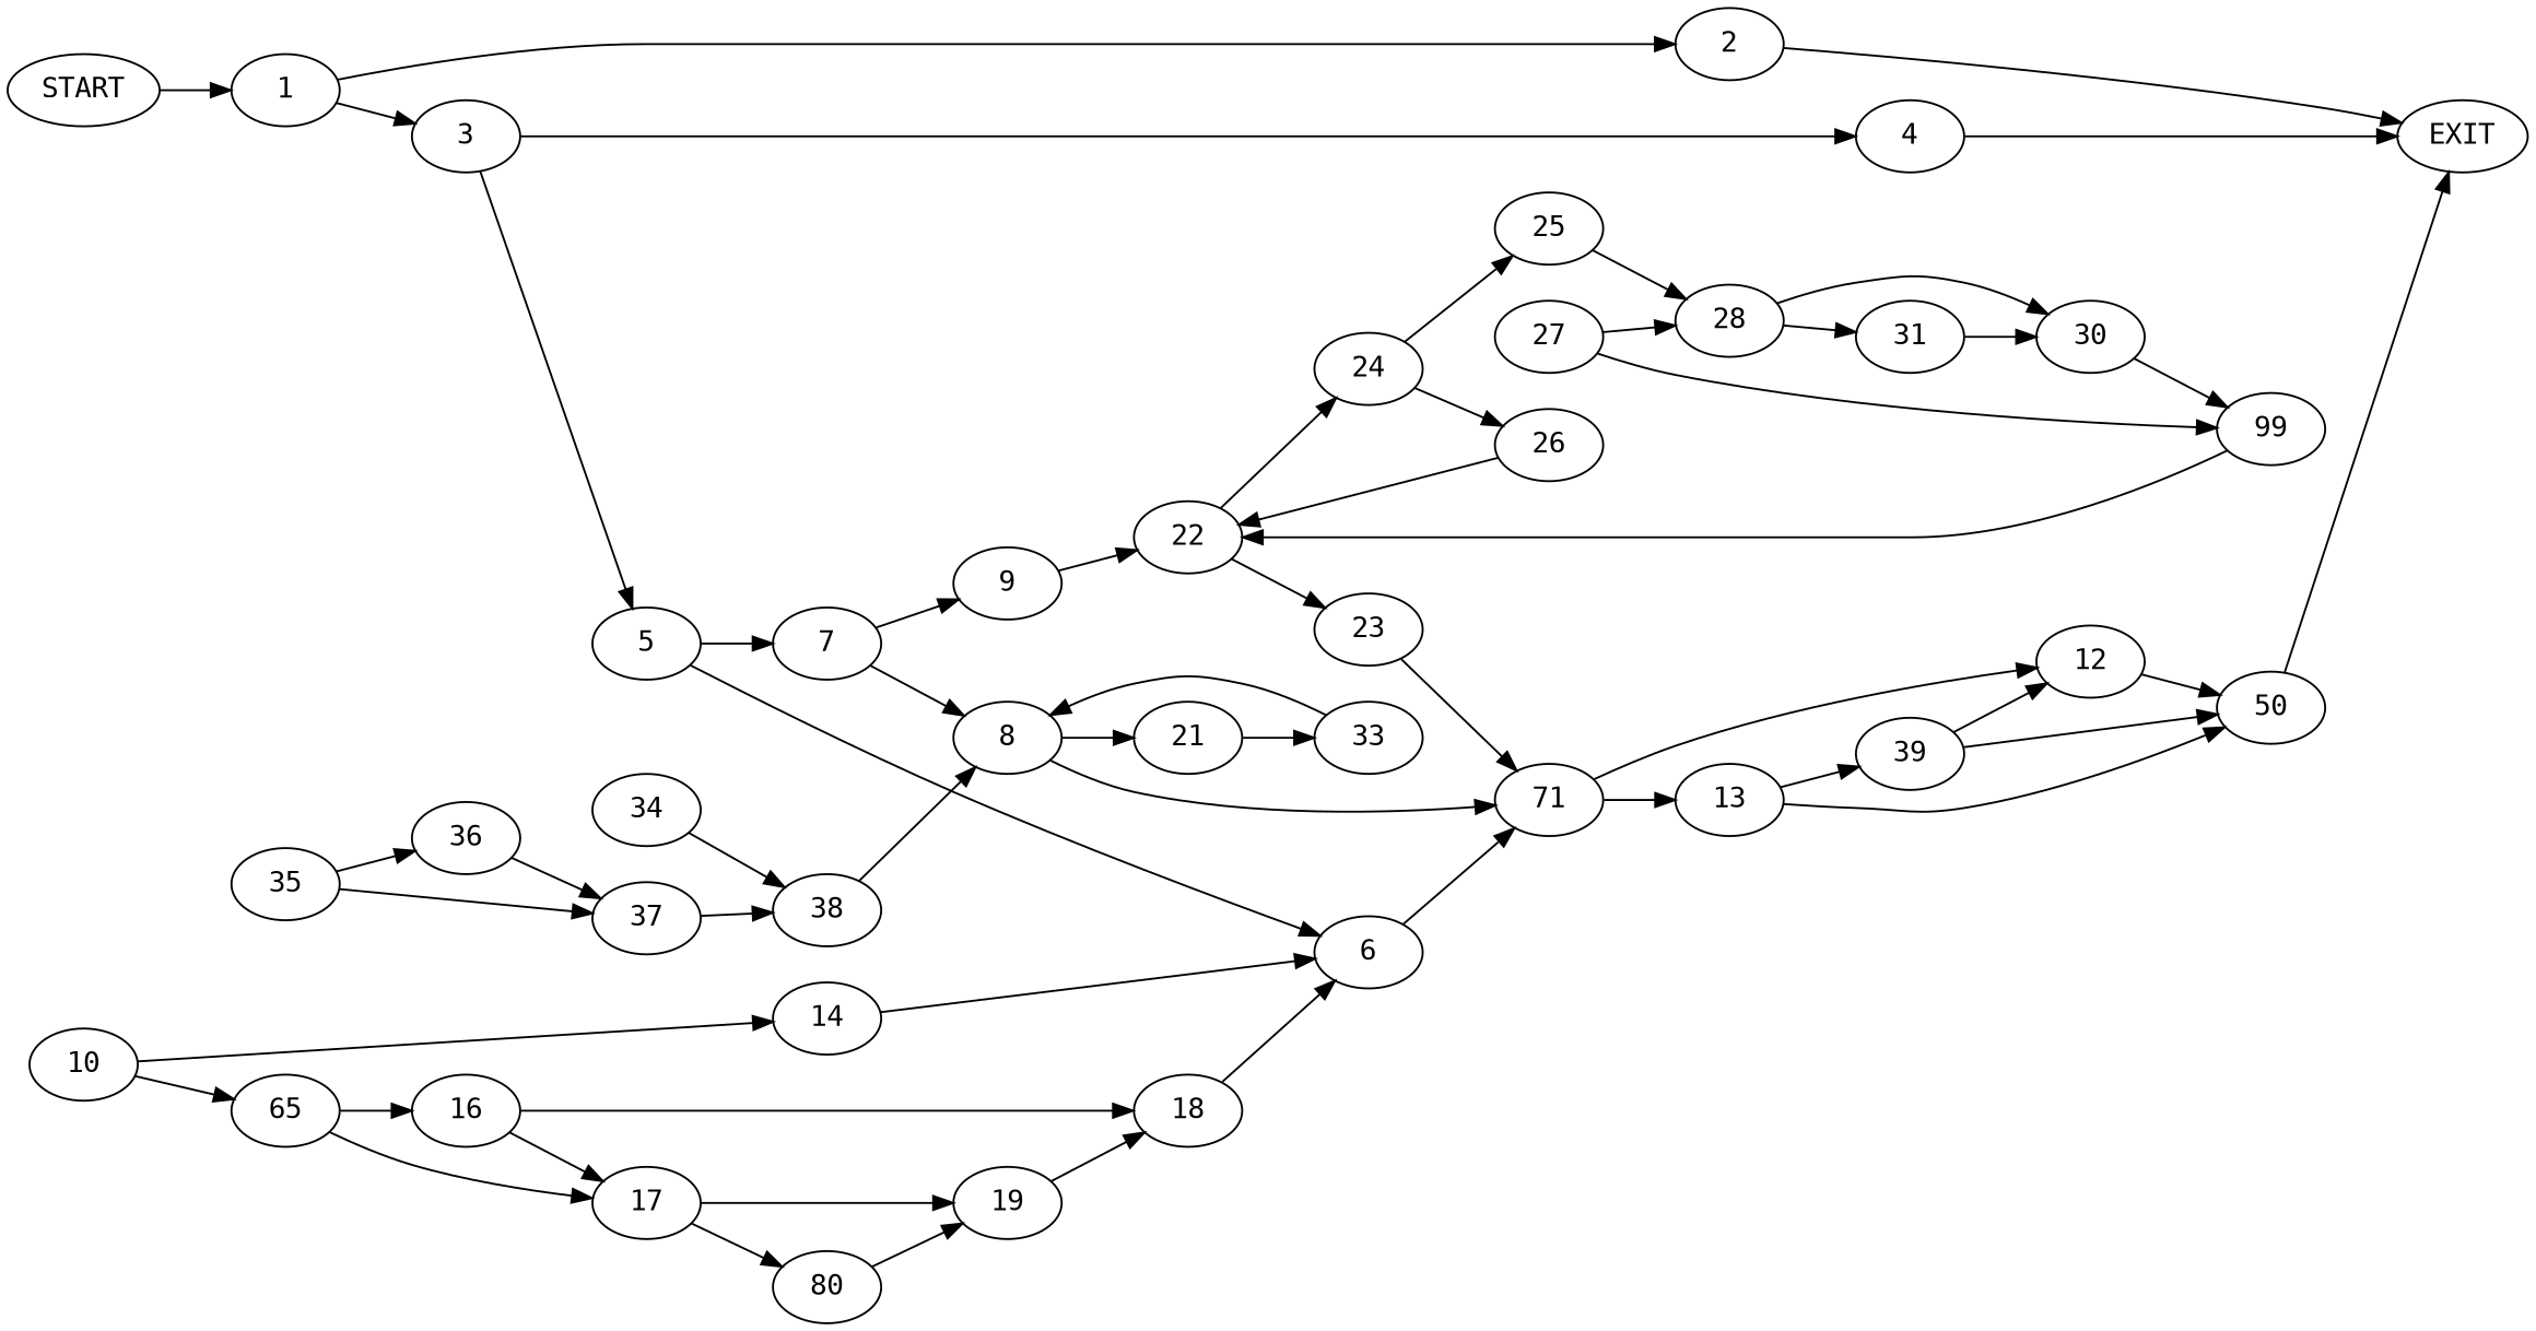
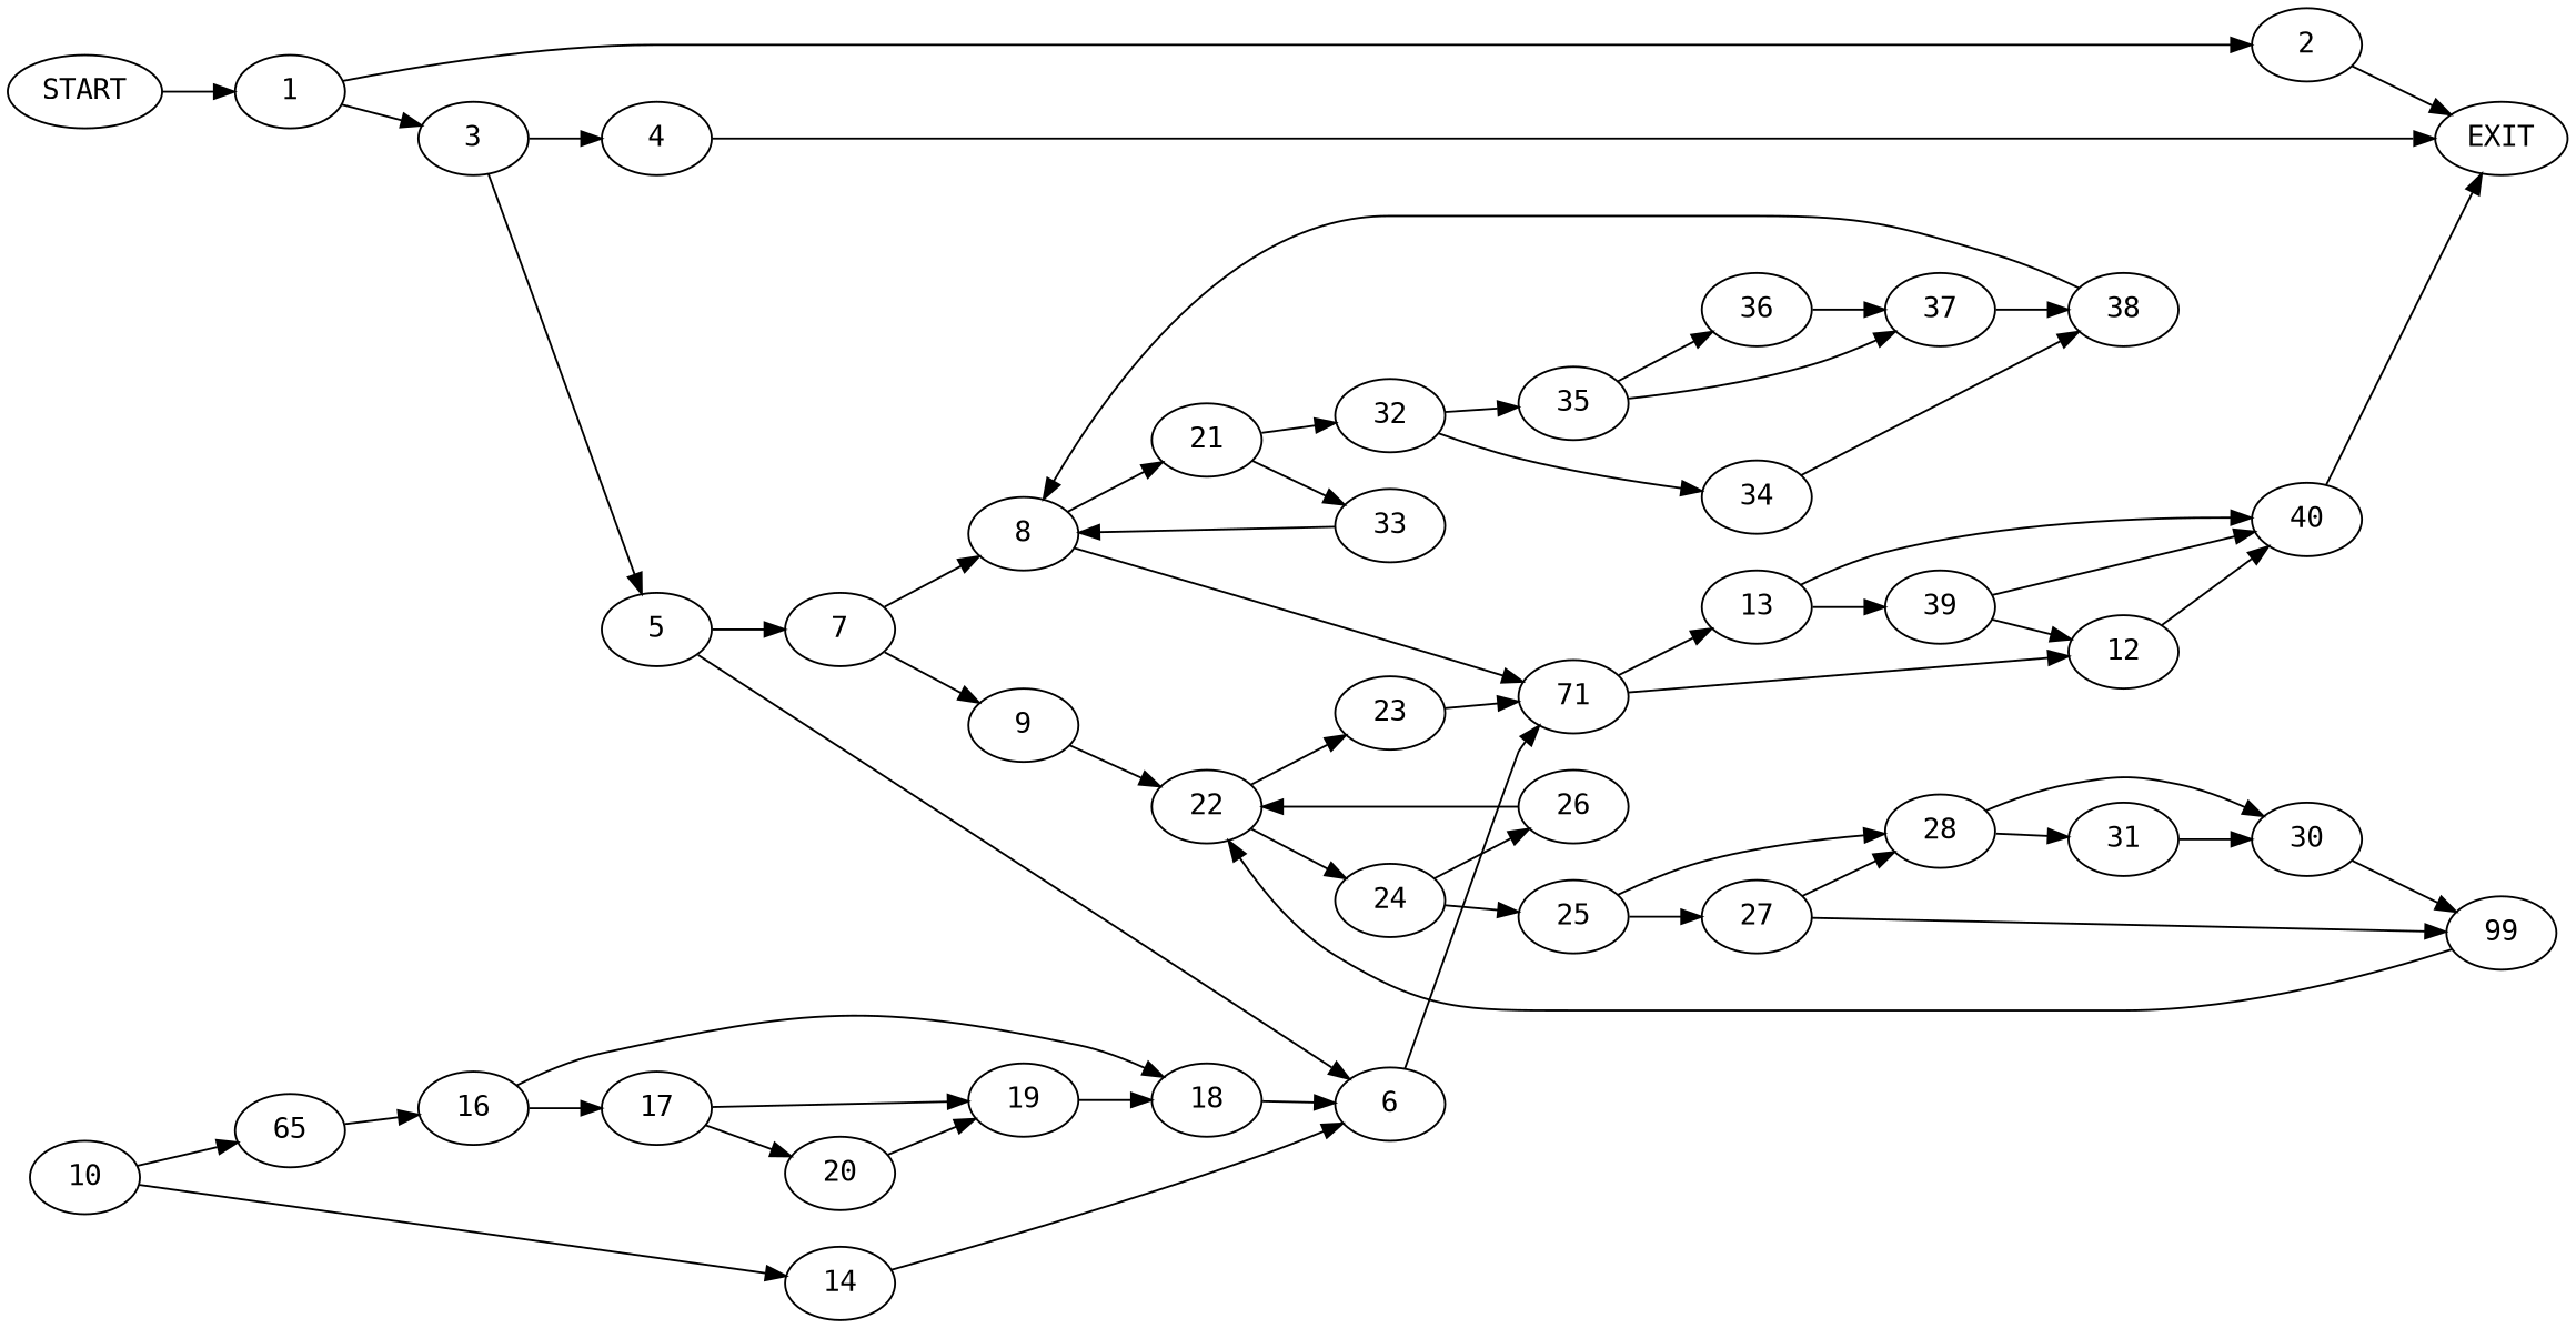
  digraph {
    fontname="DejaVu Sans Mono"
    rankdir=LR
    node [fontname="DejaVu Sans Mono"]
    edge [fontname="DejaVu Sans Mono"]
    n1 [label=START]
    1
    2
    3
    n5 [label=EXIT]
    4
    5
    6
    7
    n10 [label=71]
    8
    9
    10
    14
    n15 [label=65]
    12
    13
    21
    22
+   32
    33
    23
    24
    16
    17
-   40 [label=50]
+   40
    39
    18
    19
-   20 [label=80]
+   20
    34
    35
    25
    26
    27
    28
    n37 [label=99]
    30
    31
    38
    36
    37
    n1 -> 1
    1 -> 2
    1 -> 3
    2 -> n5
    3 -> 4
    3 -> 5
    4 -> n5
    5 -> 6
    5 -> 7
    6 -> n10
    7 -> 8
    7 -> 9
    n10 -> 12
    n10 -> 13
    8 -> n10
    8 -> 21
    9 -> 22
    10 -> 14
    10 -> n15
    14 -> 6
    n15 -> 16
-   n15 -> 17
    12 -> 40
    13 -> 40
    13 -> 39
+   21 -> 32
    21 -> 33
    22 -> 23
    22 -> 24
+   32 -> 34
+   32 -> 35
    33 -> 8
    23 -> n10
    24 -> 25
    24 -> 26
    16 -> 17
    16 -> 18
    17 -> 19
    17 -> 20
    40 -> n5
    39 -> 12
    39 -> 40
    18 -> 6
    19 -> 18
    20 -> 19
    34 -> 38
    35 -> 36
    35 -> 37
+   25 -> 27
    25 -> 28
    26 -> 22
    27 -> 28
    27 -> n37
    28 -> 30
    28 -> 31
    n37 -> 22
    30 -> n37
    31 -> 30
    38 -> 8
    36 -> 37
    37 -> 38
  }
